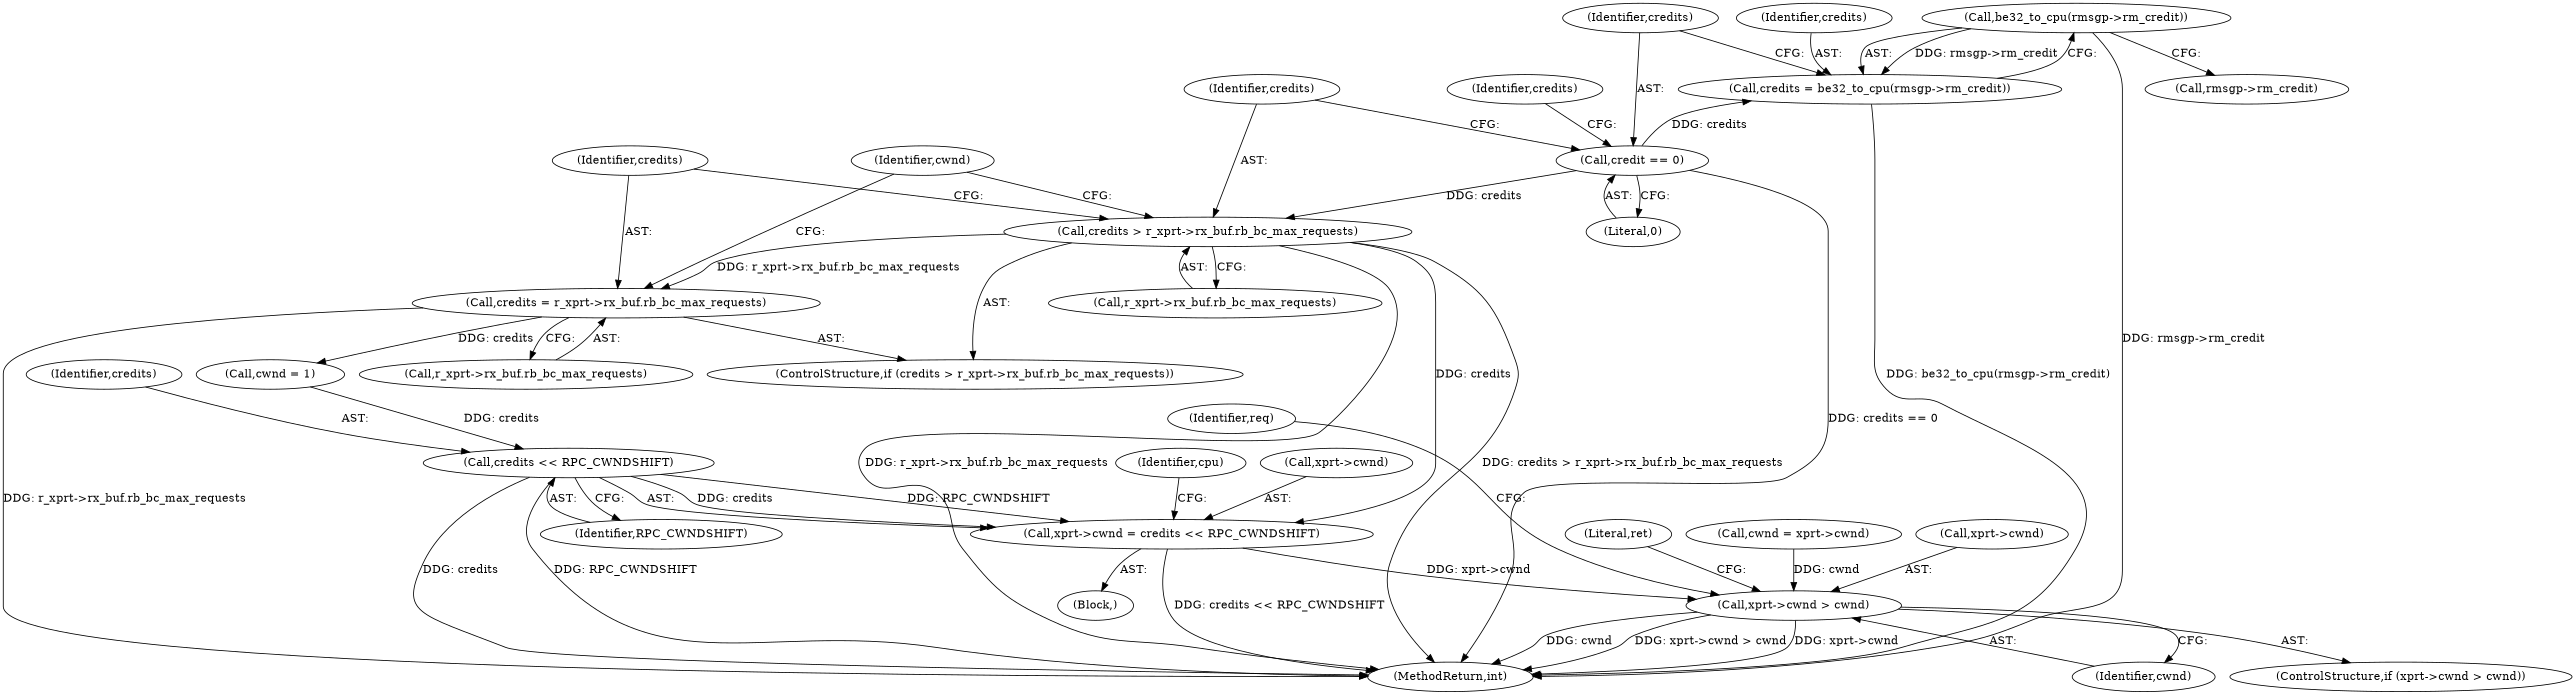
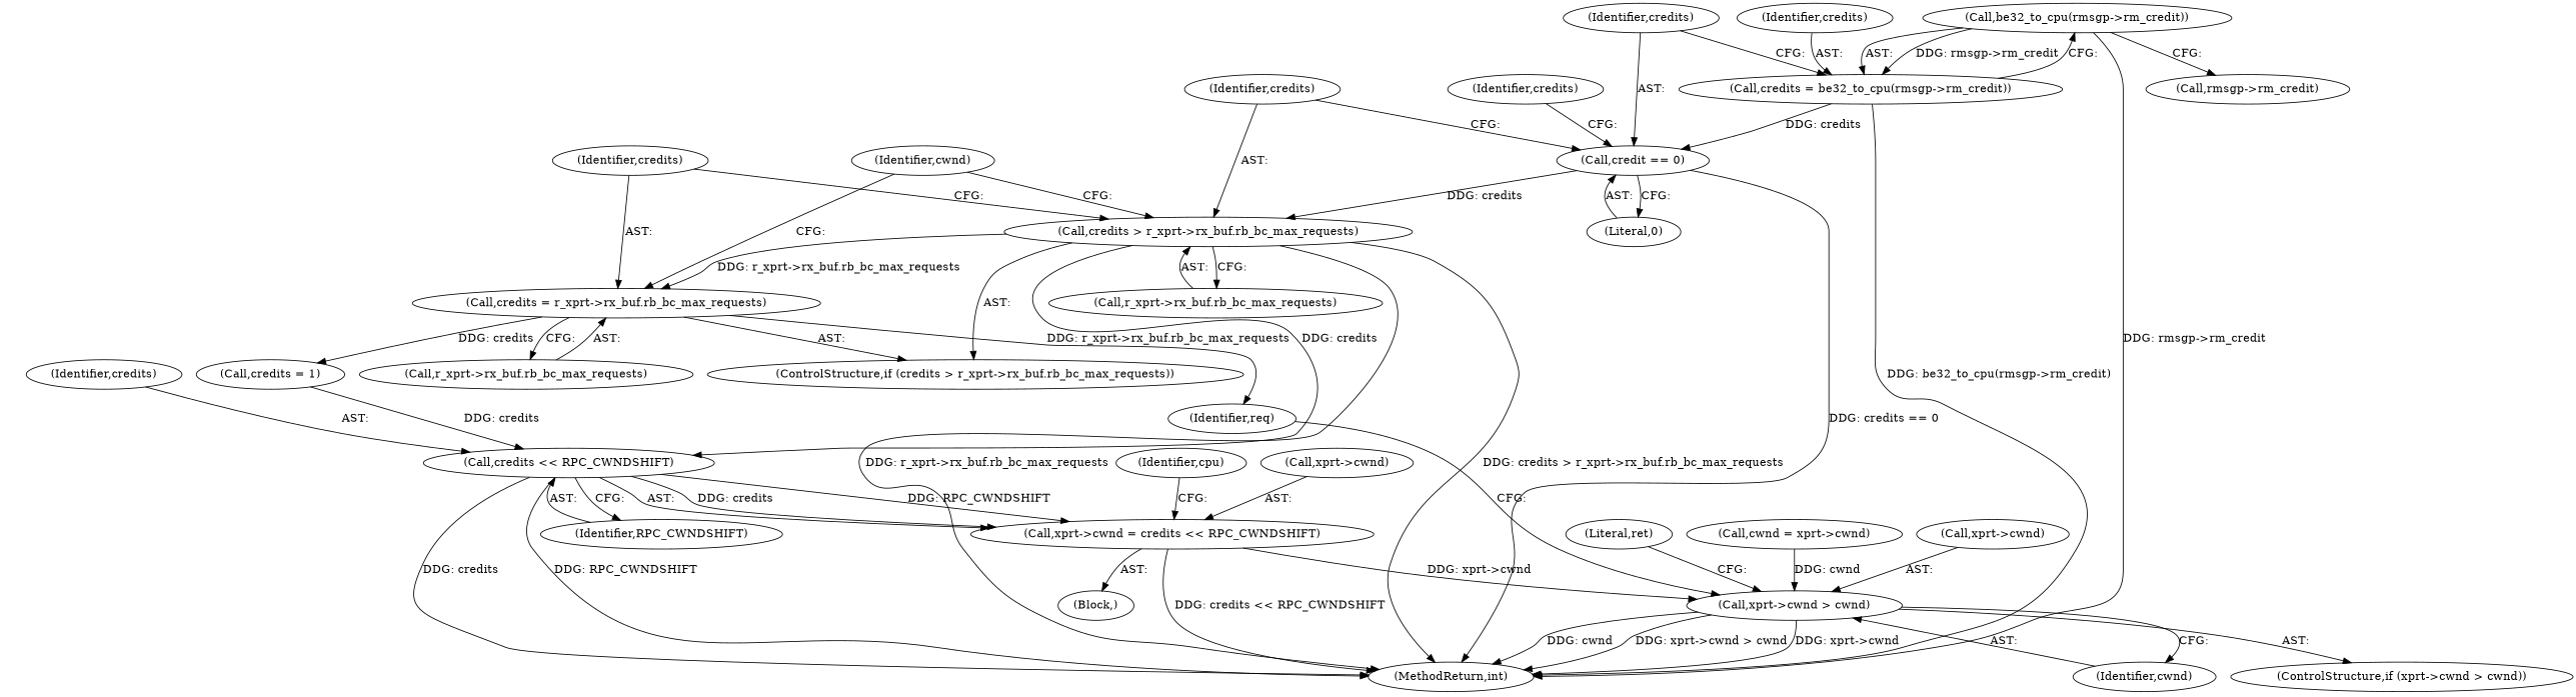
  digraph {
    n1 [label="(Call,be32_to_cpu(rmsgp->rm_credit))"]
    n2 [label="(Call,credits = be32_to_cpu(rmsgp->rm_credit))"]
    n3 [label="(MethodReturn,int)"]
    n4 [label="(Call,rmsgp->rm_credit)"]
    n5 [label="(Call,credit == 0)"]
    n6 [label="(Call,credits > r_xprt->rx_buf.rb_bc_max_requests)"]
    n7 [label="(Literal,0)"]
    n8 [label="(Block,)"]
    n9 [label="(Call,credits = r_xprt->rx_buf.rb_bc_max_requests)"]
    n10 [label="(Call,credits << RPC_CWNDSHIFT)"]
    n11 [label="(Call,r_xprt->rx_buf.rb_bc_max_requests)"]
    n12 [label="(ControlStructure,if (credits > r_xprt->rx_buf.rb_bc_max_requests))"]
    n13 [label="(Call,r_xprt->rx_buf.rb_bc_max_requests)"]
-   n14 [label="(Call,cwnd = 1)"]
+   n14 [label="(Call,credits = 1)"]
    n15 [label="(Call,xprt->cwnd = credits << RPC_CWNDSHIFT)"]
    n16 [label="(Identifier,RPC_CWNDSHIFT)"]
    n17 [label="(Call,xprt->cwnd > cwnd)"]
    n18 [label="(Identifier,cwnd)"]
    n19 [label="(ControlStructure,if (xprt->cwnd > cwnd))"]
    n20 [label="(Identifier,credits)"]
    n21 [label="(Literal,ret)"]
    n22 [label="(Identifier,credits)"]
    n23 [label="(Identifier,cpu)"]
    n24 [label="(Identifier,credits)"]
    n25 [label="(Call,xprt->cwnd)"]
    n26 [label="(Identifier,credits)"]
    n27 [label="(Call,cwnd = xprt->cwnd)"]
    n28 [label="(Identifier,req)"]
    n29 [label="(Call,xprt->cwnd)"]
    n30 [label="(Identifier,cwnd)"]
    n31 [label="(Identifier,credits)"]
    n32 [label="(Identifier,credits)"]
    n1 -> n2 [label="AST: "]
    n1 -> n2 [label="DDG: rmsgp->rm_credit"]
    n1 -> n3 [label="DDG: rmsgp->rm_credit"]
    n1 -> n4 [label="CFG: "]
    n2 -> n1 [label="CFG: "]
    n2 -> n3 [label="DDG: be32_to_cpu(rmsgp->rm_credit)"]
-   n5 -> n2 [label="DDG: credits"]
+   n2 -> n5 [label="DDG: credits"]
    n5 -> n3 [label="DDG: credits == 0"]
    n5 -> n6 [label="DDG: credits"]
    n5 -> n7 [label="CFG: "]
    n6 -> n3 [label="DDG: credits > r_xprt->rx_buf.rb_bc_max_requests"]
    n6 -> n3 [label="DDG: r_xprt->rx_buf.rb_bc_max_requests"]
    n6 -> n9 [label="DDG: r_xprt->rx_buf.rb_bc_max_requests"]
-   n6 -> n15 [label="DDG: credits"]
+   n6 -> n10 [label="DDG: credits"]
    n6 -> n11 [label="CFG: "]
    n6 -> n12 [label="AST: "]
    n7 -> n5 [label="AST: "]
-   n9 -> n3 [label="DDG: r_xprt->rx_buf.rb_bc_max_requests"]
+   n9 -> n28 [label="DDG: r_xprt->rx_buf.rb_bc_max_requests"]
    n9 -> n12 [label="AST: "]
    n9 -> n13 [label="CFG: "]
    n9 -> n14 [label="DDG: credits"]
    n10 -> n3 [label="DDG: credits"]
    n10 -> n3 [label="DDG: RPC_CWNDSHIFT"]
    n10 -> n15 [label="AST: "]
    n10 -> n15 [label="DDG: credits"]
    n10 -> n15 [label="DDG: RPC_CWNDSHIFT"]
    n10 -> n16 [label="CFG: "]
    n11 -> n6 [label="AST: "]
    n13 -> n9 [label="AST: "]
    n14 -> n10 [label="DDG: credits"]
    n15 -> n3 [label="DDG: credits << RPC_CWNDSHIFT"]
    n15 -> n8 [label="AST: "]
    n15 -> n17 [label="DDG: xprt->cwnd"]
    n16 -> n10 [label="AST: "]
    n17 -> n3 [label="DDG: xprt->cwnd > cwnd"]
    n17 -> n3 [label="DDG: xprt->cwnd"]
    n17 -> n3 [label="DDG: cwnd"]
    n17 -> n18 [label="CFG: "]
    n17 -> n19 [label="AST: "]
    n18 -> n17 [label="AST: "]
    n20 -> n2 [label="AST: "]
    n21 -> n17 [label="CFG: "]
    n22 -> n2 [label="CFG: "]
    n22 -> n5 [label="AST: "]
    n23 -> n15 [label="CFG: "]
    n24 -> n5 [label="CFG: "]
    n25 -> n15 [label="AST: "]
    n26 -> n10 [label="AST: "]
    n27 -> n17 [label="DDG: cwnd"]
    n28 -> n17 [label="CFG: "]
    n29 -> n17 [label="AST: "]
    n30 -> n6 [label="CFG: "]
    n30 -> n9 [label="CFG: "]
    n31 -> n5 [label="CFG: "]
    n31 -> n6 [label="AST: "]
    n32 -> n6 [label="CFG: "]
    n32 -> n9 [label="AST: "]
  }
